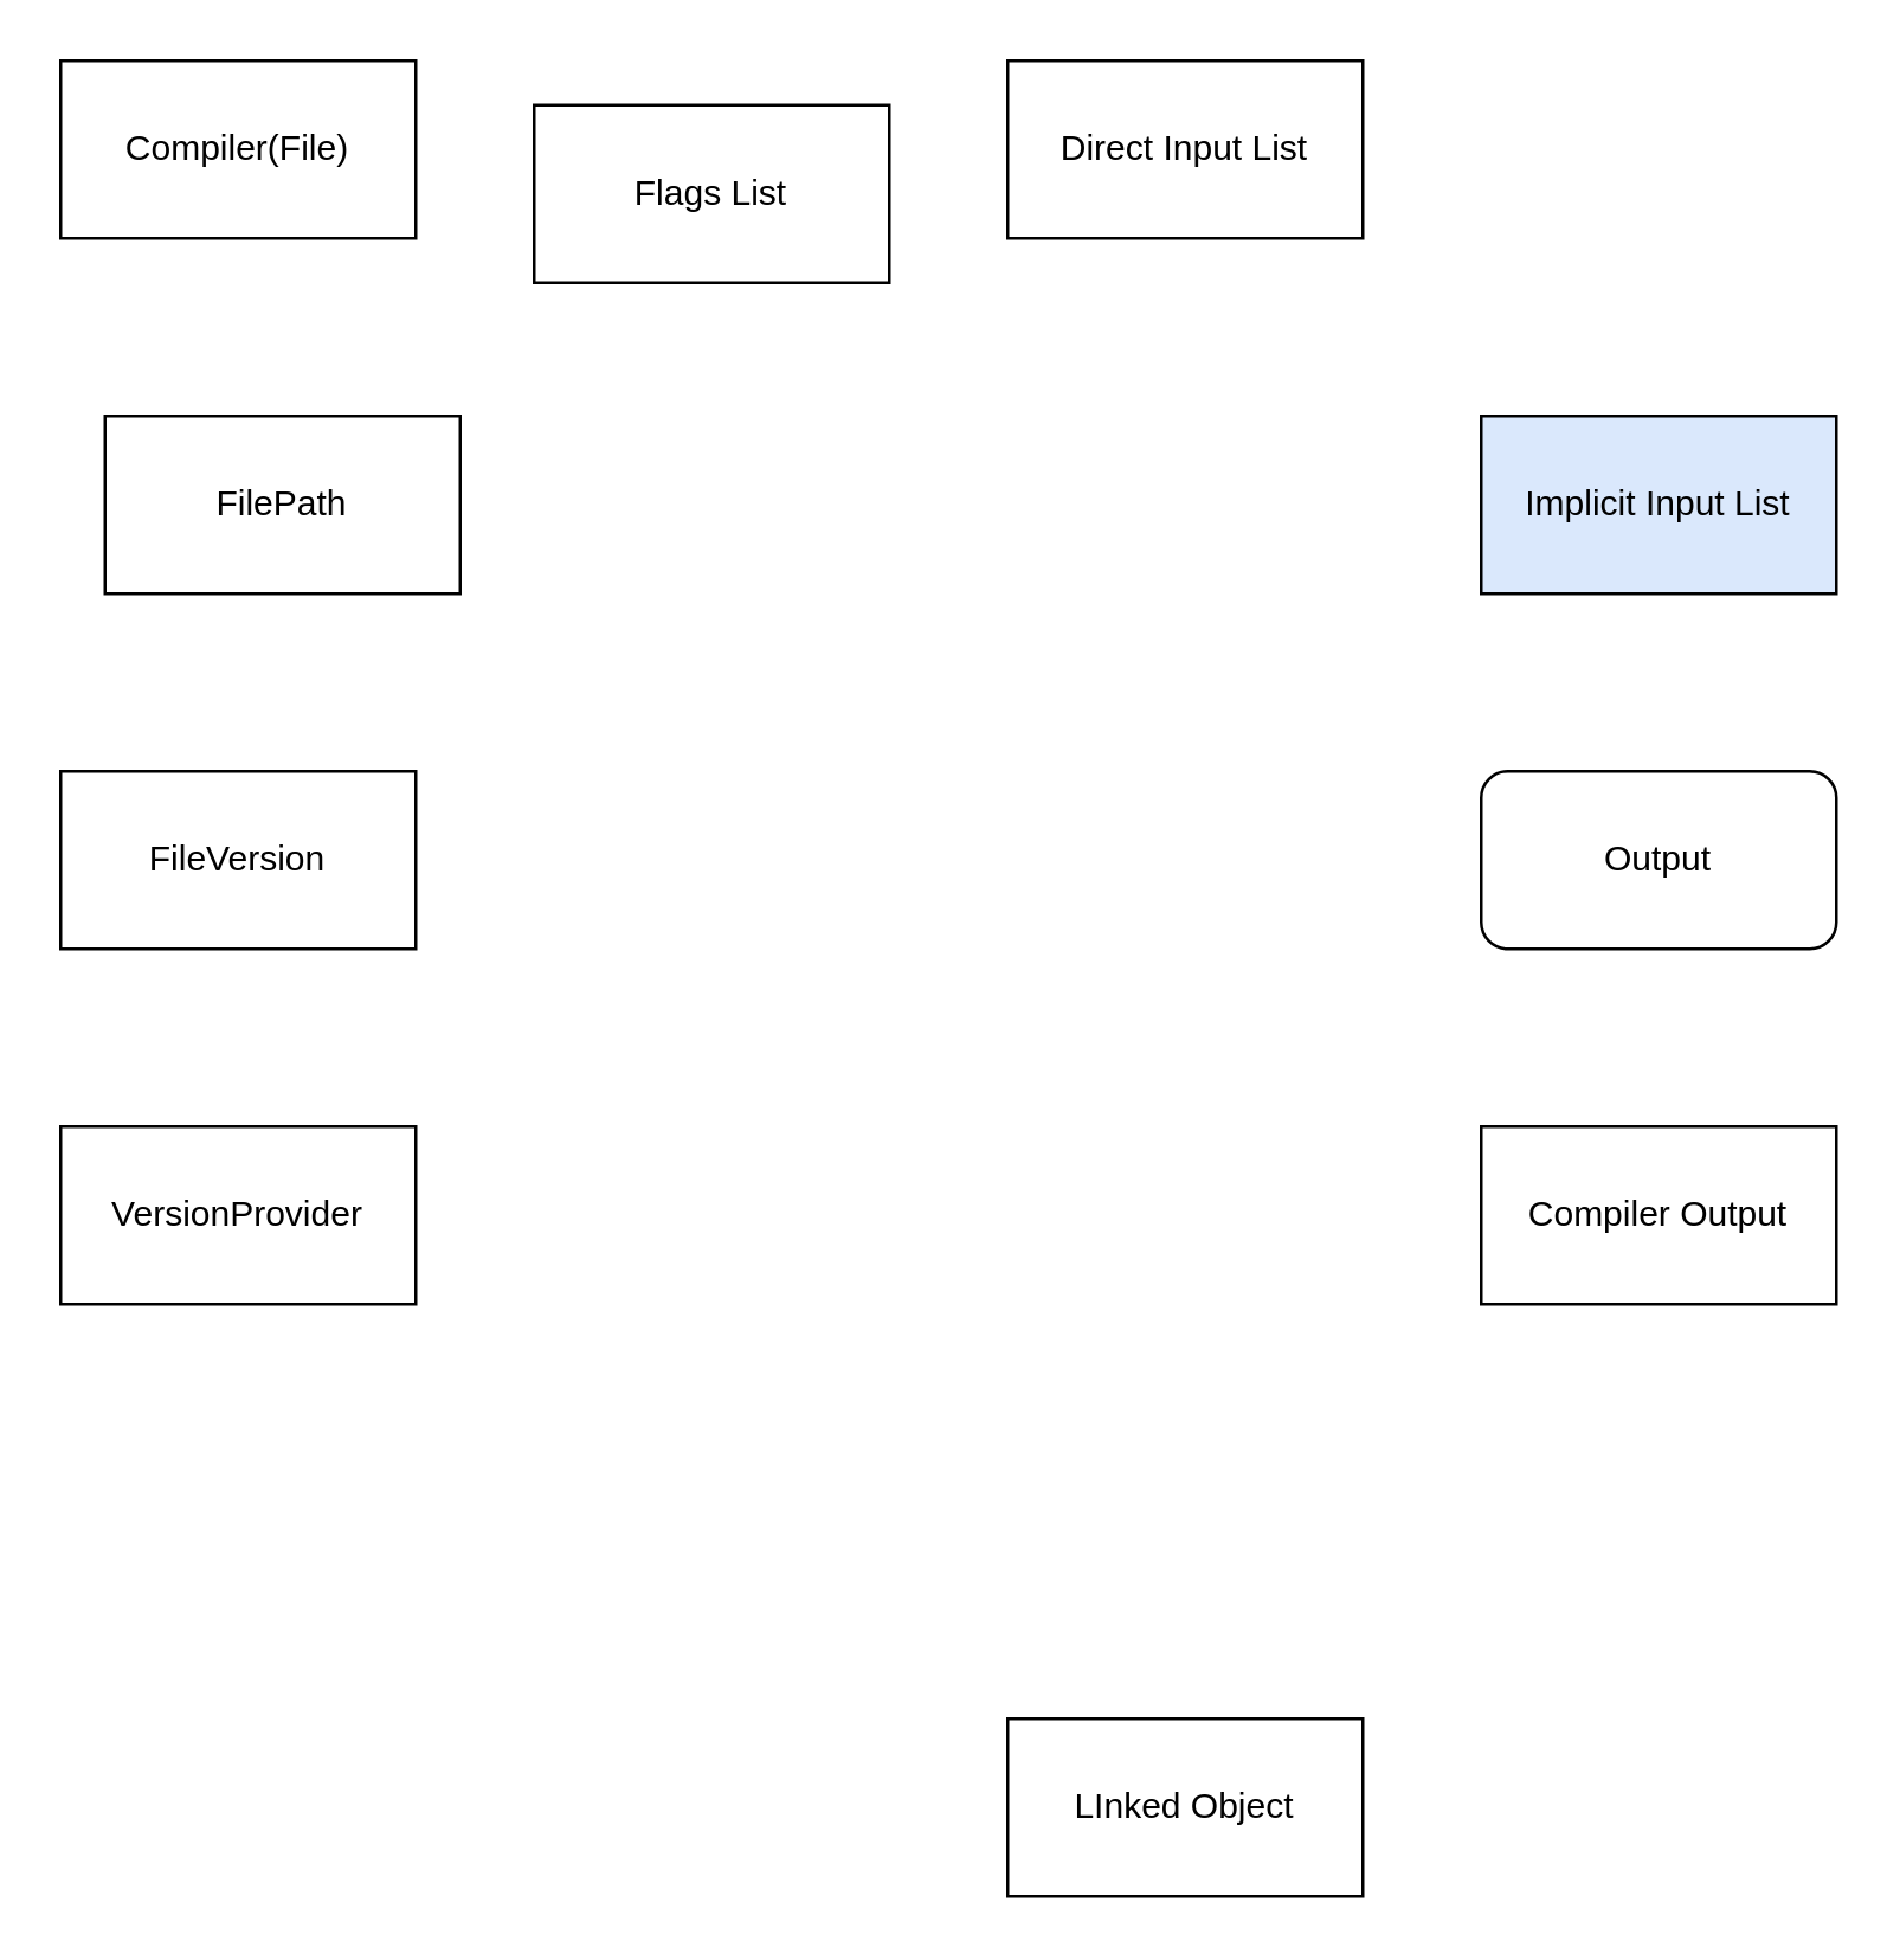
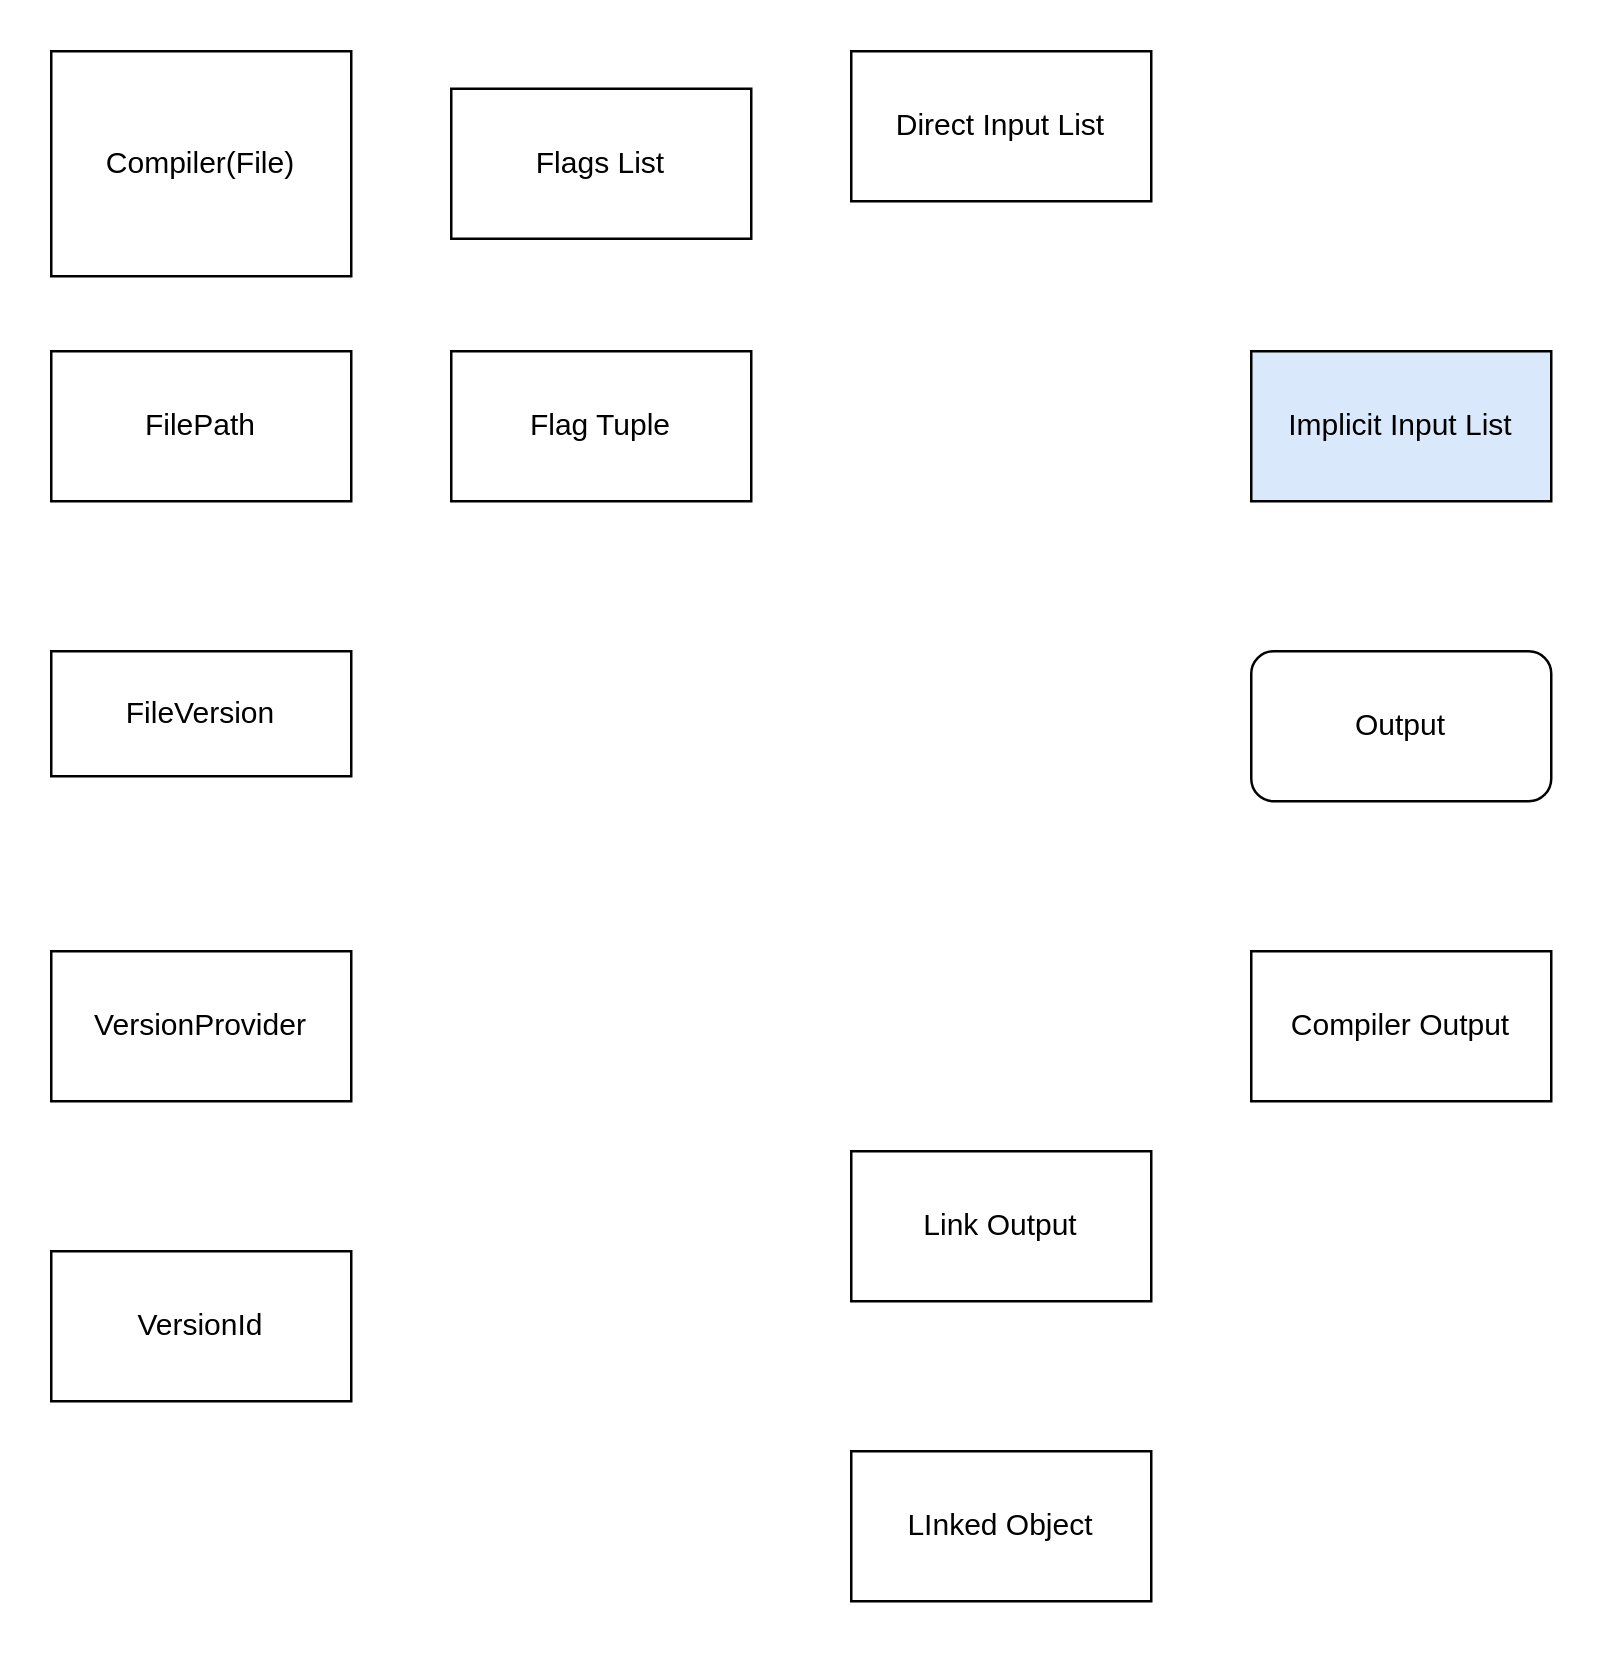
  <mxCell id="0" />
  <mxCell id="1" parent="0" />
- <mxCell id="2" value="Compiler(File)" style="rounded=0;whiteSpace=wrap;html=1;" vertex="1" parent="1"><mxGeometry x="20" y="20" width="120" height="60" as="geometry" /></mxCell>
+ <mxCell id="2" value="Compiler(File)" style="rounded=0;whiteSpace=wrap;html=1;" vertex="1" parent="1"><mxGeometry x="20" y="20" width="120" height="90" as="geometry" /></mxCell>
  <mxCell id="3" value="Flags List" style="rounded=0;whiteSpace=wrap;html=1;" vertex="1" parent="1"><mxGeometry x="180" y="35" width="120" height="60" as="geometry" /></mxCell>
+ <mxCell id="4" value="Flag Tuple" style="rounded=0;whiteSpace=wrap;html=1;" vertex="1" parent="1"><mxGeometry x="180" y="140" width="120" height="60" as="geometry" /></mxCell>
  <mxCell id="5" value="Direct Input List" style="rounded=0;whiteSpace=wrap;html=1;" vertex="1" parent="1"><mxGeometry x="340" y="20" width="120" height="60" as="geometry" /></mxCell>
  <mxCell id="6" value="Implicit Input List" style="rounded=0;whiteSpace=wrap;html=1;fillColor=#dae8fc;" vertex="1" parent="1"><mxGeometry x="500" y="140" width="120" height="60" as="geometry" /></mxCell>
- <mxCell id="7" value="FilePath" style="rounded=0;whiteSpace=wrap;html=1;" vertex="1" parent="1"><mxGeometry x="35" y="140" width="120" height="60" as="geometry" /></mxCell>
- <mxCell id="8" value="FileVersion" style="rounded=0;whiteSpace=wrap;html=1;" vertex="1" parent="1"><mxGeometry x="20" y="260" width="120" height="60" as="geometry" /></mxCell>
+ <mxCell id="7" value="FilePath" style="rounded=0;whiteSpace=wrap;html=1;" vertex="1" parent="1"><mxGeometry x="20" y="140" width="120" height="60" as="geometry" /></mxCell>
+ <mxCell id="8" value="FileVersion" style="rounded=0;whiteSpace=wrap;html=1;" vertex="1" parent="1"><mxGeometry x="20" y="260" width="120" height="50" as="geometry" /></mxCell>
  <mxCell id="9" value="VersionProvider" style="rounded=0;whiteSpace=wrap;html=1;" vertex="1" parent="1"><mxGeometry x="20" y="380" width="120" height="60" as="geometry" /></mxCell>
+ <mxCell id="10" value="VersionId" style="rounded=0;whiteSpace=wrap;html=1;" vertex="1" parent="1"><mxGeometry x="20" y="500" width="120" height="60" as="geometry" /></mxCell>
  <mxCell id="11" value="Output" style="whiteSpace=wrap;html=1;rounded=1;" vertex="1" parent="1"><mxGeometry x="500" y="260" width="120" height="60" as="geometry" /></mxCell>
  <mxCell id="12" value="Compiler Output" style="rounded=0;whiteSpace=wrap;html=1;" vertex="1" parent="1"><mxGeometry x="500" y="380" width="120" height="60" as="geometry" /></mxCell>
+ <mxCell id="13" value="Link Output" style="rounded=0;whiteSpace=wrap;html=1;" vertex="1" parent="1"><mxGeometry x="340" y="460" width="120" height="60" as="geometry" /></mxCell>
  <mxCell id="14" value="LInked Object" style="rounded=0;whiteSpace=wrap;html=1;" vertex="1" parent="1"><mxGeometry x="340" y="580" width="120" height="60" as="geometry" /></mxCell>
